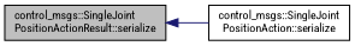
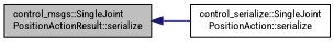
  digraph {
    rankdir=LR
    fontname="Roboto Condensed"
    node [color=black fontname="Roboto Condensed" fontsize=10 shape=record style=filled]
    n1 [fillcolor=grey75 fontcolor=black height=0.2 label="control_msgs::SingleJoint\lPositionActionResult::serialize" width=0.4]
-   n2 [fillcolor=white height=0.2 label="control_msgs::SingleJoint\lPositionAction::serialize" width=0.4]
+   n2 [fillcolor=white height=0.2 label="control_serialize::SingleJoint\lPositionAction::serialize" width=0.4]
    n1 -> n2 [color=midnightblue dir=back fontname="Roboto Condensed" fontsize=10 labelfontname=Helvetica labelfontsize=10 style=solid]
  }
